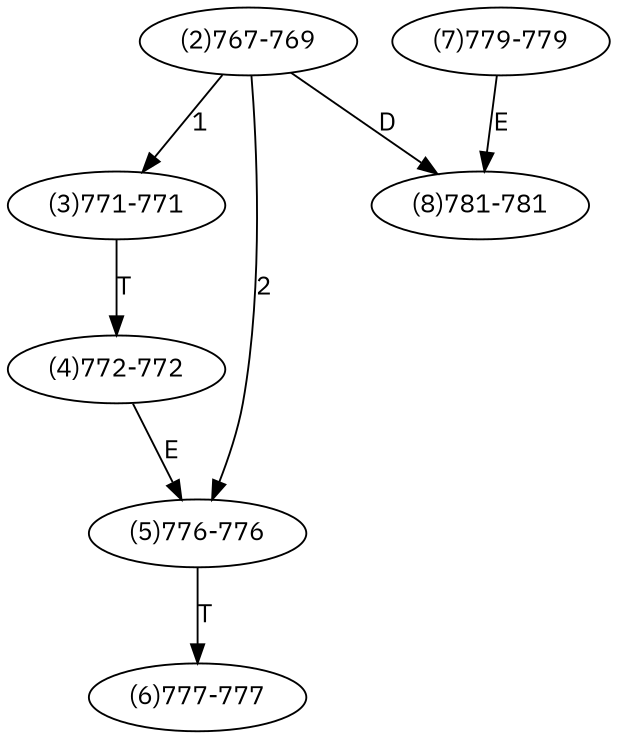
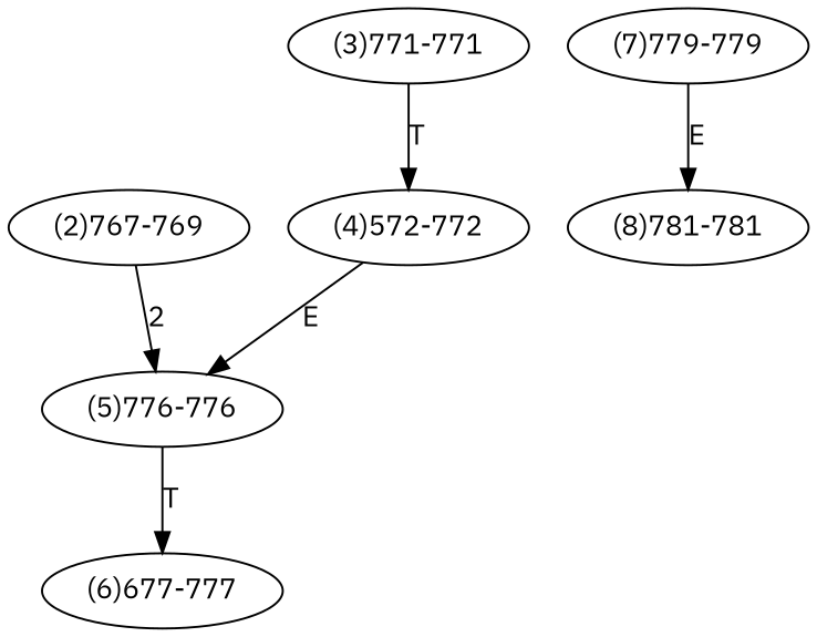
  digraph {
    fontname="IBM Plex Sans"
    node [fontname="IBM Plex Sans"]
    edge [fontname="IBM Plex Sans"]
    n1 [label="(2)767-769"]
    n2 [label="(3)771-771"]
    n3 [label="(5)776-776"]
    n4 [label="(8)781-781"]
-   n5 [label="(4)772-772"]
-   n6 [label="(6)777-777"]
+   n5 [label="(4)572-772"]
+   n6 [label="(6)677-777"]
    n7 [label="(7)779-779"]
-   n1 -> n2 [label=1]
    n1 -> n3 [label=2]
-   n1 -> n4 [label=D]
    n2 -> n5 [label=T]
    n3 -> n6 [label=T]
    n5 -> n3 [label=E]
    n7 -> n4 [label=E]
  }
